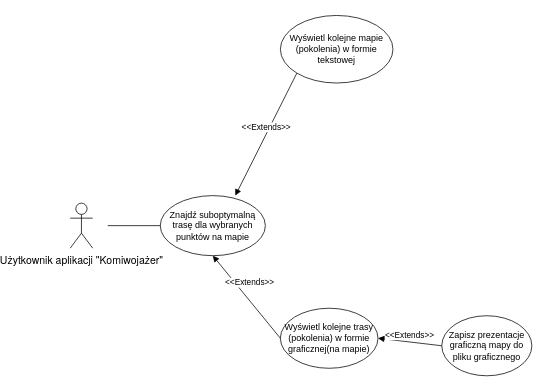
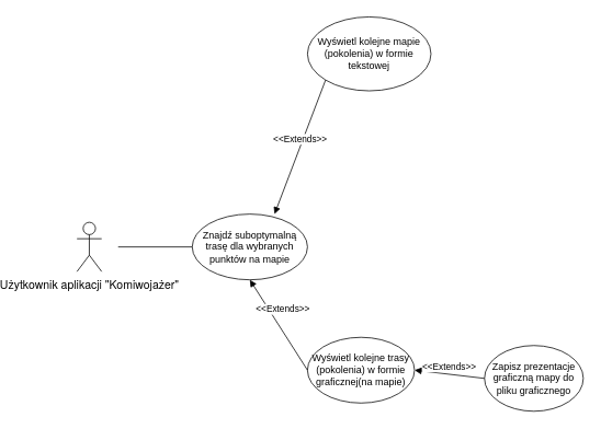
  <mxCell id="0" />
  <mxCell id="1" parent="0" />
  <mxCell id="2" value="&lt;span style=&quot;font-family: &amp;#34;helvetica neue&amp;#34; , &amp;#34;segoe ui&amp;#34; , &amp;#34;helvetica&amp;#34; , &amp;#34;arial&amp;#34; , sans-serif ; font-size: 14px ; background-color: rgb(255 , 255 , 255)&quot;&gt;Użytkownik aplikacji &quot;Komiwojażer&quot;&lt;br&gt;&lt;/span&gt;" style="shape=umlActor;verticalLabelPosition=bottom;verticalAlign=top;html=1;outlineConnect=0;align=center;" parent="1" vertex="1"><mxGeometry x="20" y="270" width="30" height="60" as="geometry" /></mxCell>
  <mxCell id="3" value="Wyświetl kolejne mapie (pokolenia) w formie tekstowej" style="ellipse;whiteSpace=wrap;html=1;" parent="1" vertex="1"><mxGeometry x="300" y="20" width="150" height="90" as="geometry" /></mxCell>
- <mxCell id="4" value="Znajdź suboptymalną trasę dla wybranych punktów na mapie" style="ellipse;whiteSpace=wrap;html=1;" parent="1" vertex="1"><mxGeometry x="140" y="260" width="140" height="80" as="geometry" /></mxCell>
+ <mxCell id="4" value="Znajdź suboptymalną trasę dla wybranych punktów na mapie" style="ellipse;whiteSpace=wrap;html=1;" parent="1" vertex="1"><mxGeometry x="160" y="260" width="140" height="80" as="geometry" /></mxCell>
  <mxCell id="5" value="" style="endArrow=none;html=1;entryX=0;entryY=0.5;entryDx=0;entryDy=0;" parent="1" target="4" edge="1"><mxGeometry width="50" height="50" relative="1" as="geometry"><mxPoint x="70" y="300" as="sourcePoint" /><mxPoint x="420" y="340" as="targetPoint" /></mxGeometry></mxCell>
  <mxCell id="6" value="Wyświetl kolejne trasy (pokolenia) w formie graficznej(na mapie)" style="ellipse;whiteSpace=wrap;html=1;" parent="1" vertex="1"><mxGeometry x="300" y="410" width="130" height="80" as="geometry" /></mxCell>
  <mxCell id="7" value="&amp;lt;&amp;lt;Extends&amp;gt;&amp;gt;" style="html=1;verticalAlign=bottom;endArrow=block;exitX=0;exitY=0.5;exitDx=0;exitDy=0;entryX=0.5;entryY=1;entryDx=0;entryDy=0;" parent="1" source="6" target="4" edge="1"><mxGeometry x="0.088" y="-9" width="80" relative="1" as="geometry"><mxPoint x="370" y="390" as="sourcePoint" /><mxPoint x="390" y="460" as="targetPoint" /><mxPoint x="1" as="offset" /></mxGeometry></mxCell>
  <mxCell id="8" value="&amp;lt;&amp;lt;Extends&amp;gt;&amp;gt;" style="html=1;verticalAlign=bottom;endArrow=block;exitX=0;exitY=1;exitDx=0;exitDy=0;entryX=0.714;entryY=0;entryDx=0;entryDy=0;entryPerimeter=0;" edge="1" parent="1" source="3" target="4"><mxGeometry width="80" relative="1" as="geometry"><mxPoint x="310" y="470" as="sourcePoint" /><mxPoint x="240" y="350" as="targetPoint" /></mxGeometry></mxCell>
  <mxCell id="9" value="Zapisz prezentacje graficzną mapy do pliku graficznego" style="ellipse;whiteSpace=wrap;html=1;" vertex="1" parent="1"><mxGeometry x="515" y="420" width="120" height="80" as="geometry" /></mxCell>
  <mxCell id="10" value="&amp;lt;&amp;lt;Extends&amp;gt;&amp;gt;" style="html=1;verticalAlign=bottom;endArrow=block;exitX=0;exitY=0.5;exitDx=0;exitDy=0;entryX=1;entryY=0.5;entryDx=0;entryDy=0;" edge="1" parent="1" source="9" target="6"><mxGeometry width="80" relative="1" as="geometry"><mxPoint x="310" y="470" as="sourcePoint" /><mxPoint x="240" y="350" as="targetPoint" /></mxGeometry></mxCell>
